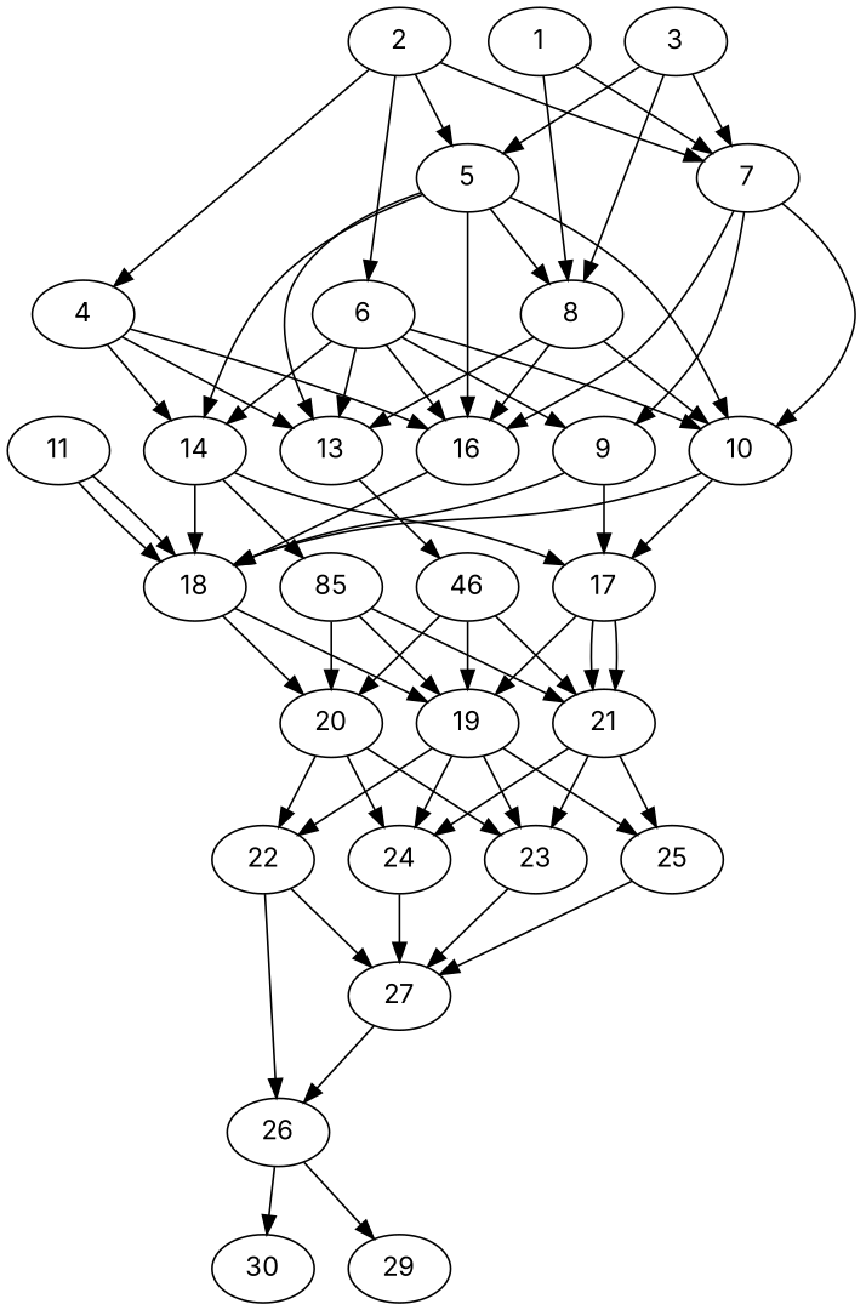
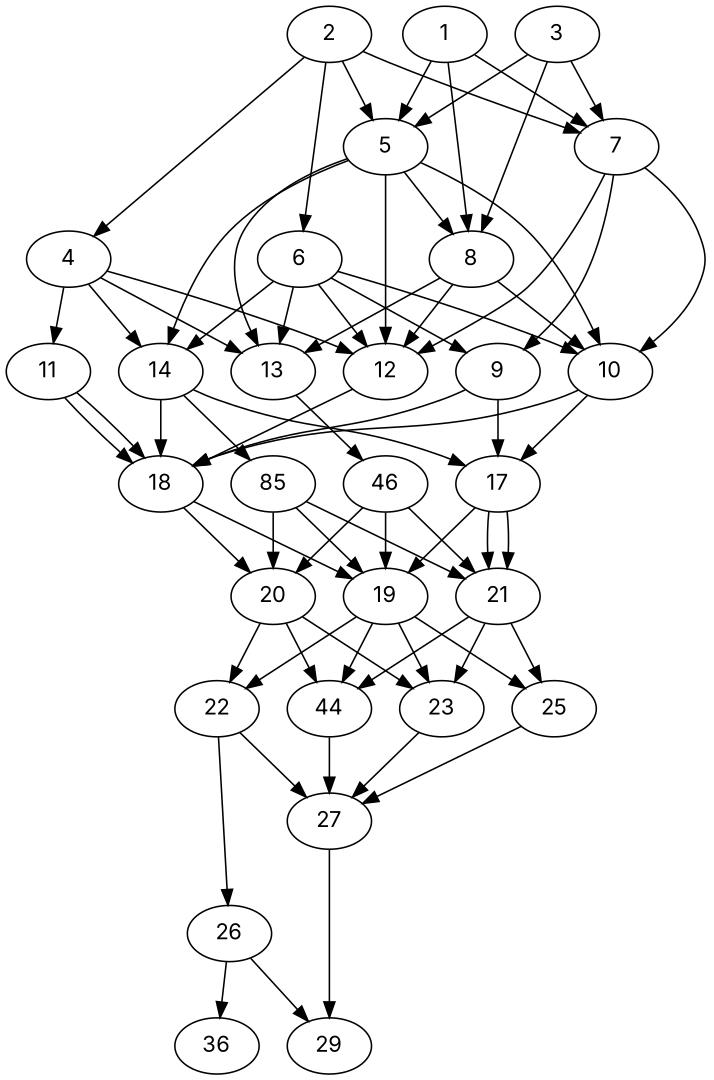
  digraph {
    fontname=Inter
    node [alpha=0.18 fontname=Inter]
    edge [fontname=Inter]
    1 [alpha=0.07 expect_size=31457280]
    5 [expect_size=10952704]
    7 [alpha=0.13 expect_size=6918144]
    8 [alpha=0.17 expect_size=48142336]
-   12 [alpha=0.12 expect_size=24342528 label=16]
+   12 [alpha=0.12 expect_size=24342528]
    13 [alpha=0.09 expect_size=14222336]
    14 [alpha=0.09 expect_size=50129920]
    10 [alpha=0.04 expect_size=38801408]
    9 [alpha=0.03 expect_size=29460480]
    18 [alpha=0.10 expect_size=39371776]
    n11 [alpha=0.14 expect_size=5803008 label=46]
    17 [alpha=0.07 expect_size=8348672]
    n13 [alpha=0.08 expect_size=9545728 label=85]
    2 [alpha=0.16 expect_size=28966912]
    4 [alpha=0.03 expect_size=37304320]
    6 [alpha=0.01 expect_size=47449088]
    11 [alpha=0.17 expect_size=7868416]
    3 [alpha=0.15 expect_size=9227264]
    19 [alpha=0.09 expect_size=31741952]
    20 [expect_size=39239680]
    21 [expect_size=48592896]
    22 [alpha=0.08 expect_size=40700928]
    23 [alpha=0.00 expect_size=21278720]
-   24 [alpha=0.06 expect_size=41545728]
+   24 [alpha=0.06 expect_size=41545728 label=44]
    25 [alpha=0.13 expect_size=15521792]
    26 [alpha=0.19 expect_size=34246656]
    27 [alpha=0.05 expect_size=20308992]
    29 [alpha=0.05 expect_size=11441152]
-   30 [alpha=0.14 expect_size=33774592]
+   30 [alpha=0.14 expect_size=33774592 label=36]
+   1 -> 5
    1 -> 7
    1 -> 8
    5 -> 8
    5 -> 12
    5 -> 13
    5 -> 14
    5 -> 10
    7 -> 12
    7 -> 10
    7 -> 9
    8 -> 12
    8 -> 13
    8 -> 10
    12 -> 18
    13 -> n11
    14 -> 18
    14 -> 17
    14 -> n13
    10 -> 18
    10 -> 17
    9 -> 18
    9 -> 17
    18 -> 19
    18 -> 20
    n11 -> 19
    n11 -> 20
    n11 -> 21
    17 -> 19
    17 -> 21
    17 -> 21
    n13 -> 19
    n13 -> 20
    n13 -> 21
    2 -> 5
    2 -> 7
    2 -> 4
    2 -> 6
    4 -> 12
    4 -> 13
    4 -> 14
+   4 -> 11
    6 -> 12
    6 -> 13
    6 -> 14
    6 -> 10
    6 -> 9
    11 -> 18
    11 -> 18
    3 -> 5
    3 -> 7
    3 -> 8
    19 -> 22
    19 -> 23
    19 -> 24
    19 -> 25
    20 -> 22
    20 -> 23
    20 -> 24
    21 -> 23
    21 -> 24
    21 -> 25
    22 -> 26
    22 -> 27
    23 -> 27
    24 -> 27
    25 -> 27
    26 -> 29
    26 -> 30
-   27 -> 26
+   27 -> 29
  }
